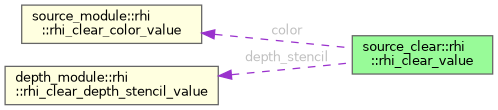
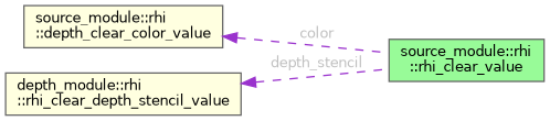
  digraph {
    rankdir=LR
    node [color=gray40 fillcolor=lightyellow fontname=Helvetica fontsize=10 shape=box style=filled]
    edge [color=darkorchid3 dir=back fontcolor=grey fontname=Helvetica fontsize=10 labelfontname=Helvetica labelfontsize=10 style=dashed]
-   n1 [fillcolor=palegreen fontcolor=black height=0.2 label="source_clear::rhi\l::rhi_clear_value" width=0.4]
-   n2 [height=0.2 label="source_module::rhi\l::rhi_clear_color_value" width=0.4]
+   n1 [fillcolor=palegreen fontcolor=black height=0.2 label="source_module::rhi\l::rhi_clear_value" width=0.4]
+   n2 [height=0.2 label="source_module::rhi\l::depth_clear_color_value" width=0.4]
    n3 [height=0.2 label="depth_module::rhi\l::rhi_clear_depth_stencil_value" width=0.4]
    n2 -> n1 [label=" color"]
    n3 -> n1 [label=" depth_stencil"]
  }
